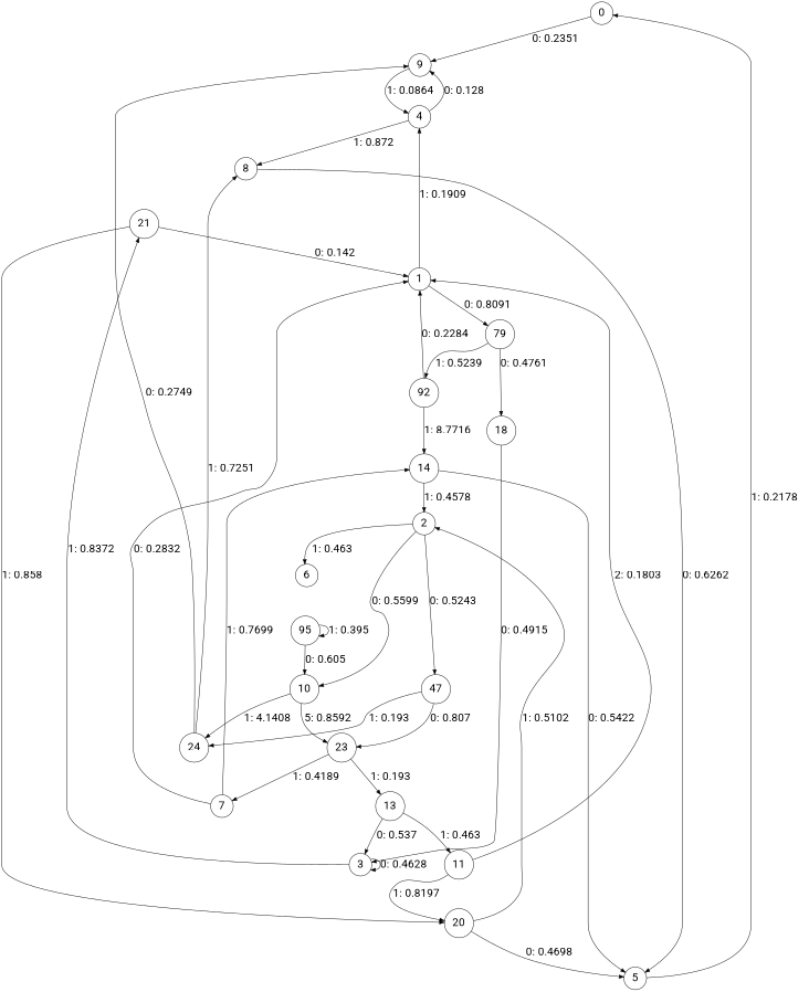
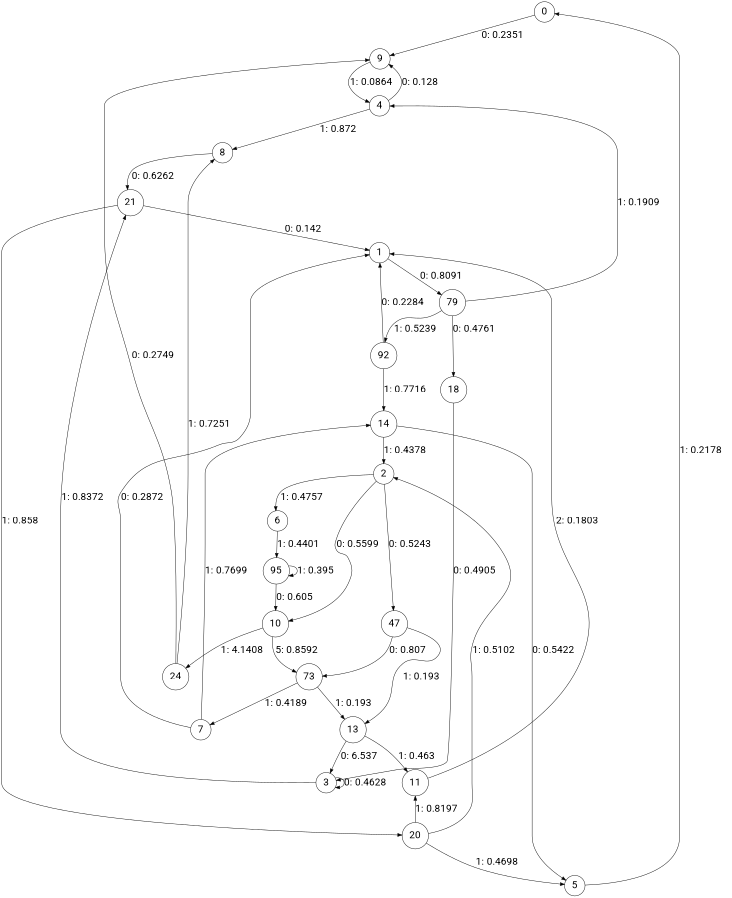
  digraph {
    fontname=Roboto
    node [fontname=Roboto fontsize=24 shape=circle]
    edge [fontname=Roboto fontsize=24]
    0
    9
    4
    8
    5
    1
    n7 [label=79]
    n8 [label=92]
    18
    14
    3
    n12 [label=47]
    2
    6
    10
-   23
+   23 [label=73]
    24
    n18 [label=95]
    7
    13
    21
    20
    11
    0 -> 9 [label="0: 0.2351   "]
    9 -> 4 [label="1: 0.0864   "]
    4 -> 9 [label="0: 0.128    "]
    4 -> 8 [label="1: 0.872    "]
-   8 -> 5 [label="0: 0.6262   "]
+   8 -> 21 [label="0: 0.6262   "]
    5 -> 0 [label="1: 0.2178   "]
-   1 -> 4 [label="1: 0.1909   "]
+   n7 -> 4 [label="1: 0.1909   "]
    1 -> n7 [label="0: 0.8091   "]
    n7 -> n8 [label="1: 0.5239   "]
    n7 -> 18 [label="0: 0.4761   "]
    n8 -> 1 [label="0: 0.2284   "]
-   n8 -> 14 [label="1: 8.7716   "]
-   18 -> 3 [label="0: 0.4915   "]
+   n8 -> 14 [label="1: 0.7716   "]
+   18 -> 3 [label="0: 0.4905   "]
    14 -> 5 [label="0: 0.5422   "]
-   14 -> 2 [label="1: 0.4578   "]
+   14 -> 2 [label="1: 0.4378   "]
    3 -> 3 [label="0: 0.4628   "]
    3 -> 21 [label="1: 0.8372   "]
    n12 -> 23 [label="0: 0.807    "]
-   n12 -> 24 [label="1: 0.193    "]
+   n12 -> 13 [label="1: 0.193    "]
    2 -> n12 [label="0: 0.5243   "]
-   2 -> 6 [label="1: 0.463    "]
+   2 -> 6 [label="1: 0.4757   "]
    2 -> 10 [label="0: 0.5599   "]
+   6 -> n18 [label="1: 0.4401   "]
    10 -> 23 [label="5: 0.8592   "]
    10 -> 24 [label="1: 4.1408   "]
    23 -> 7 [label="1: 0.4189   "]
    23 -> 13 [label="1: 0.193    "]
    24 -> 9 [label="0: 0.2749   "]
    24 -> 8 [label="1: 0.7251   "]
    n18 -> 10 [label="0: 0.605    "]
    n18 -> n18 [label="1: 0.395    "]
-   7 -> 1 [label="0: 0.2832   "]
+   7 -> 1 [label="0: 0.2872   "]
    7 -> 14 [label="1: 0.7699   "]
-   13 -> 3 [label="0: 0.537    "]
+   13 -> 3 [label="0: 6.537    "]
    13 -> 11 [label="1: 0.463    "]
    21 -> 1 [label="0: 0.142    "]
    21 -> 20 [label="1: 0.858    "]
-   20 -> 5 [label="0: 0.4698   "]
+   20 -> 5 [label="1: 0.4698   "]
    20 -> 2 [label="1: 0.5102   "]
    11 -> 1 [label="2: 0.1803   "]
-   11 -> 20 [label="1: 0.8197   "]
+   20 -> 11 [label="1: 0.8197   "]
  }
